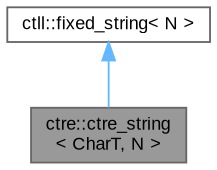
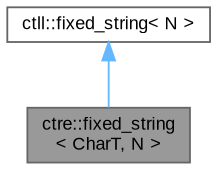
  digraph {
    fontname="Liberation Sans"
    node [color=gray40 fontname="Liberation Sans" fontsize=10 shape=box style=filled]
-   n1 [fillcolor=grey60 fontcolor=black height=0.2 label="ctre::ctre_string\l\< CharT, N \>" width=0.4]
+   n1 [fillcolor=grey60 fontcolor=black height=0.2 label="ctre::fixed_string\l\< CharT, N \>" width=0.4]
    n2 [fillcolor=white height=0.2 label="ctll::fixed_string\< N \>" width=0.4]
    n2 -> n1 [color=steelblue1 dir=back fontname="Liberation Sans" fontsize=10 labelfontname=Helvetica labelfontsize=10 style=solid]
  }
